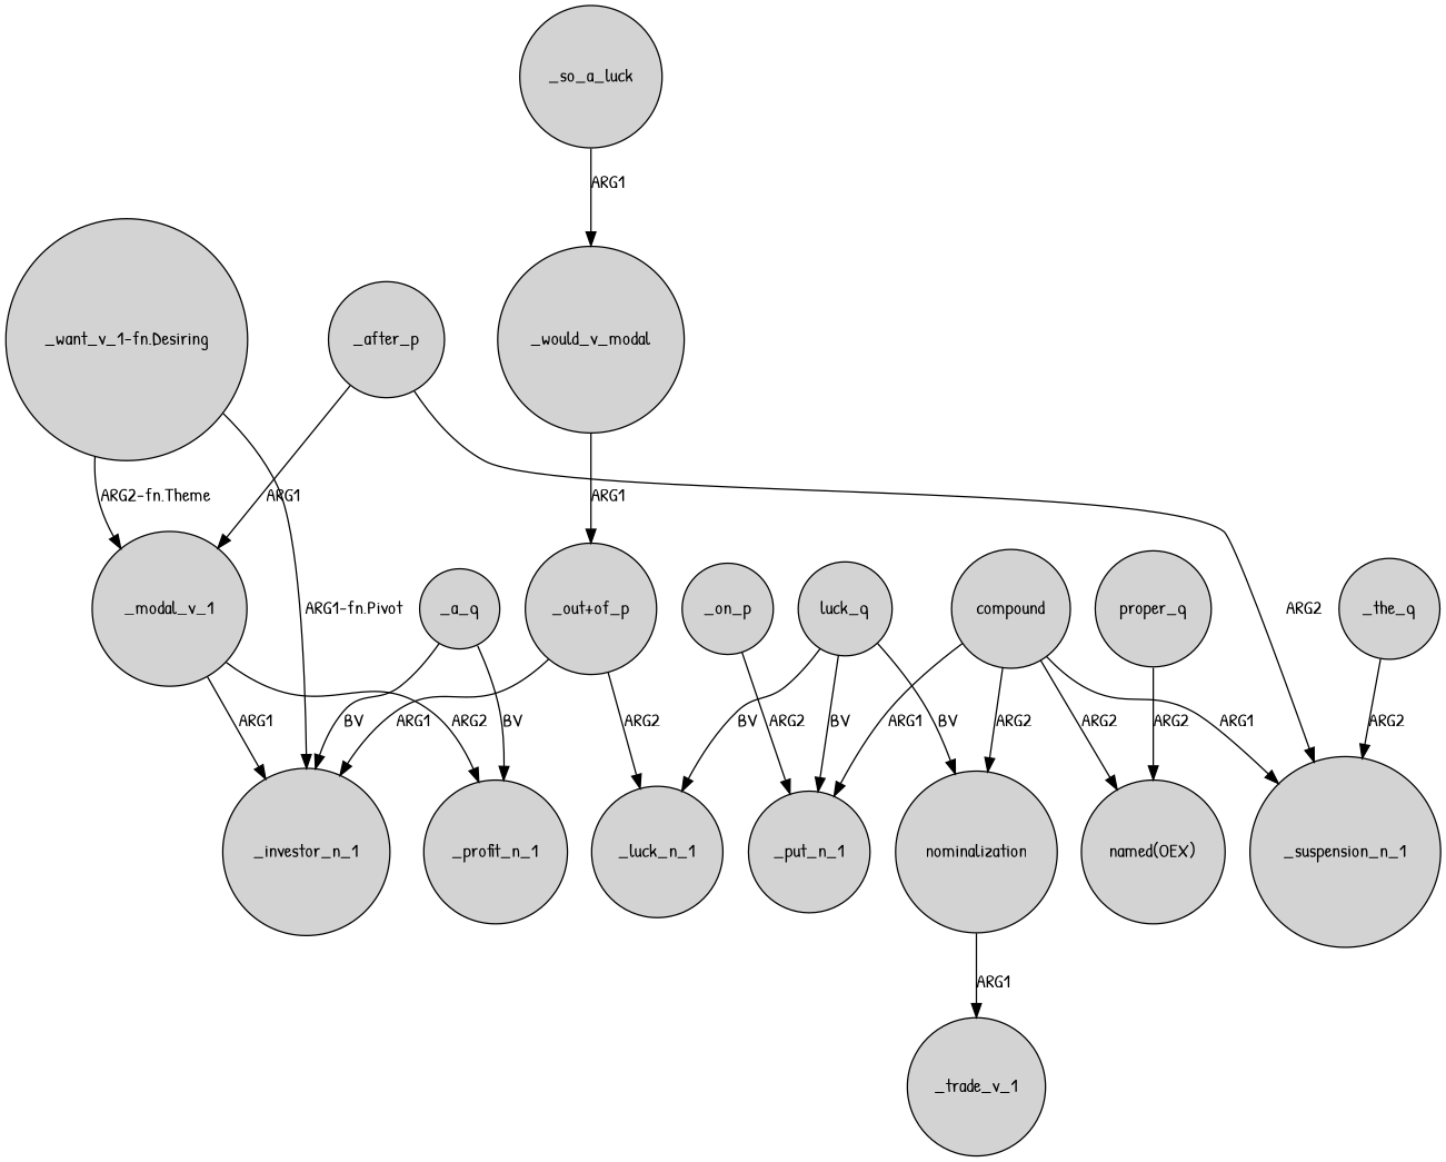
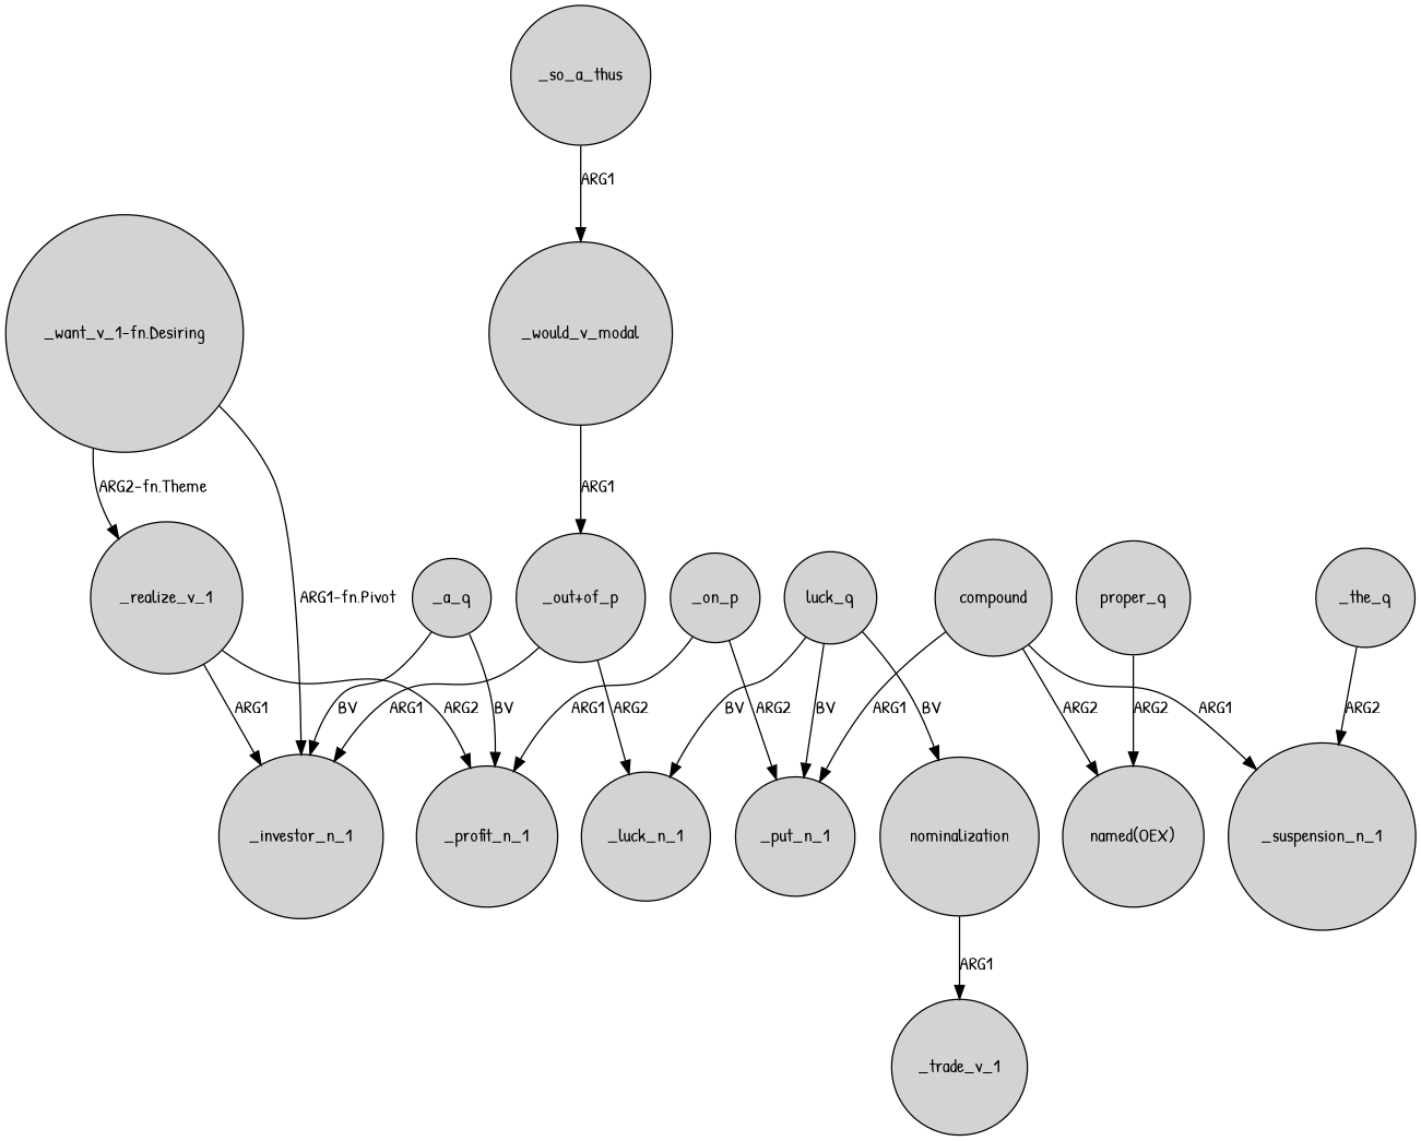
  digraph {
    fontname="Patrick Hand"
    node [fontname="Patrick Hand" shape=circle style=filled]
    edge [fontname="Patrick Hand"]
-   _after_p
-   _realize_v_1 [label=_modal_v_1]
+   _realize_v_1
    _suspension_n_1
    _profit_n_1
    _investor_n_1
    _would_v_modal
    "_out+of_p"
    _luck_n_1
    _on_p
    _put_n_1
    _the_q
    n12 [label=luck_q]
    nominalization
    _trade_v_1
    compound
    "named(OEX)"
    proper_q
-   _so_a_thus [label=_so_a_luck]
+   _so_a_thus
    "_want_v_1-fn.Desiring"
    _a_q
-   _after_p -> _realize_v_1 [label=ARG1]
-   _after_p -> _suspension_n_1 [label=ARG2]
    _realize_v_1 -> _profit_n_1 [label=ARG2]
    _realize_v_1 -> _investor_n_1 [label=ARG1]
    _would_v_modal -> "_out+of_p" [label=ARG1]
    "_out+of_p" -> _investor_n_1 [label=ARG1]
    "_out+of_p" -> _luck_n_1 [label=ARG2]
+   _on_p -> _profit_n_1 [label=ARG1]
    _on_p -> _put_n_1 [label=ARG2]
    _the_q -> _suspension_n_1 [label=ARG2]
    n12 -> _luck_n_1 [label=BV]
    n12 -> _put_n_1 [label=BV]
    n12 -> nominalization [label=BV]
    nominalization -> _trade_v_1 [label=ARG1]
    compound -> _suspension_n_1 [label=ARG1]
    compound -> _put_n_1 [label=ARG1]
-   compound -> nominalization [label=ARG2]
    compound -> "named(OEX)" [label=ARG2]
    proper_q -> "named(OEX)" [label=ARG2]
    _so_a_thus -> _would_v_modal [label=ARG1]
    "_want_v_1-fn.Desiring" -> _realize_v_1 [label="ARG2-fn.Theme"]
    "_want_v_1-fn.Desiring" -> _investor_n_1 [label="ARG1-fn.Pivot"]
    _a_q -> _profit_n_1 [label=BV]
    _a_q -> _investor_n_1 [label=BV]
  }
